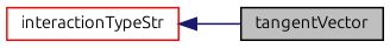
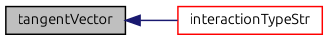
  digraph {
    rankdir=LR
    fontname=Ubuntu
    node [fontname=Ubuntu fontsize=10 shape=record]
    n1 [color=black fillcolor=grey75 fontcolor=black height=0.2 label=tangentVector style=filled width=0.4]
    n2 [color=red height=0.2 label=interactionTypeStr width=0.4]
-   n2 -> n1 [color=midnightblue dir=back fontname=Ubuntu fontsize=10 labelfontname=FreeSans labelfontsize=10 style=solid]
+   n1 -> n2 [color=midnightblue dir=back fontname=Ubuntu fontsize=10 labelfontname=FreeSans labelfontsize=10 style=solid]
  }
